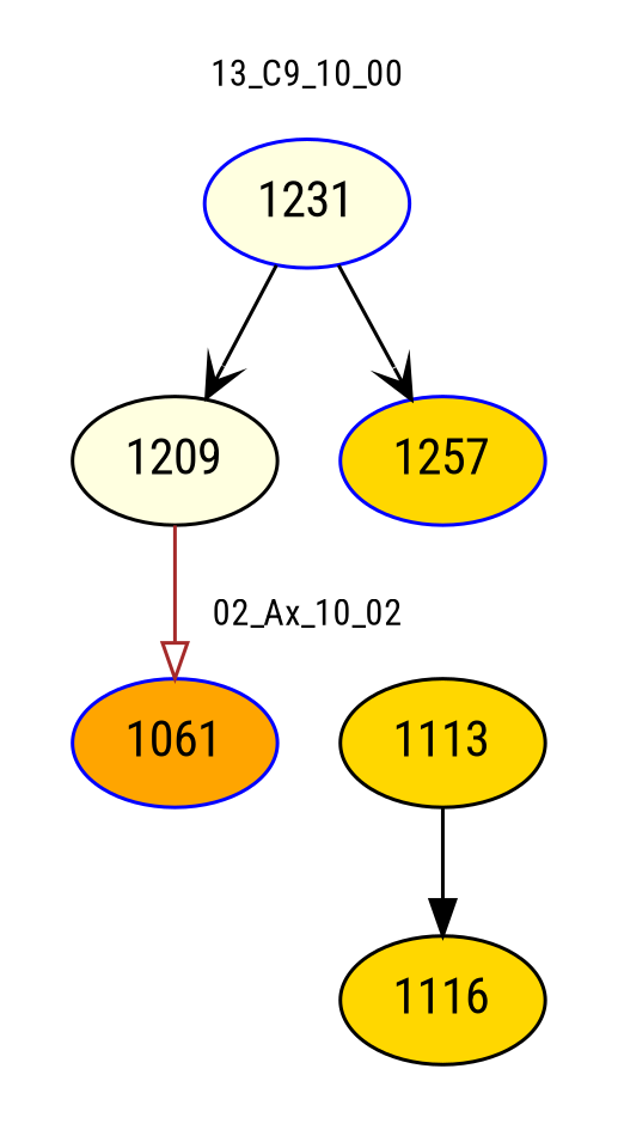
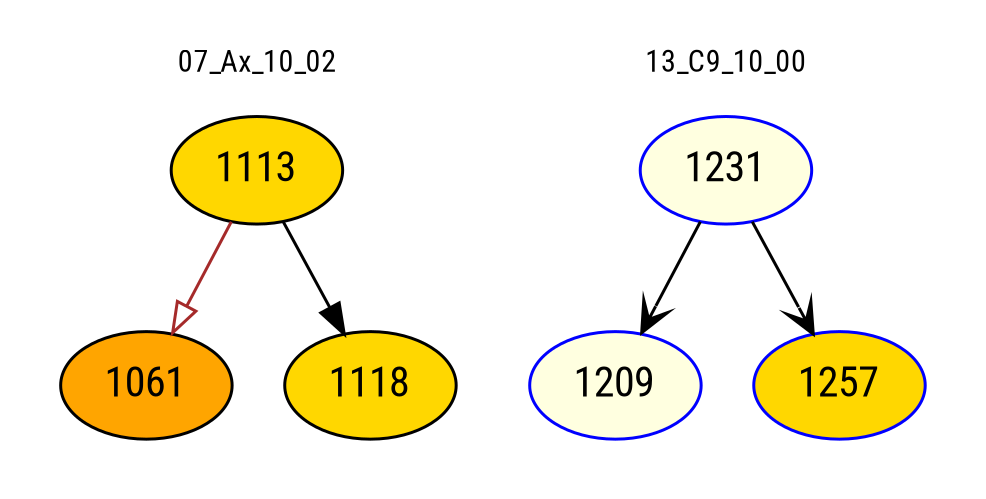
  digraph {
    fontname="Roboto Condensed"
    node [color=blue fillcolor=gold fontname="Roboto Condensed" style=filled]
    edge [arrowhead=vee color=black fontname="Roboto Condensed"]
    n1 [color=black label=1113]
-   n2 [fillcolor=orange label=1061]
-   n3 [color=black label=1116]
+   n2 [color=black fillcolor=orange label=1061]
+   n3 [color=black label=1118]
    n4 [fillcolor=lightyellow label=1231]
-   n5 [color=black fillcolor=lightyellow label=1209]
+   n5 [fillcolor=lightyellow label=1209]
    n6 [label=1257]
    subgraph cluster_1 {
      color=white
      fontsize=10
-     label="02_Ax_10_02"
+     label="07_Ax_10_02"
      n1
      n2
      n3
    }
    subgraph cluster_2 {
      color=white
      fontsize=10
      label="13_C9_10_00"
      n4
      n5
      n6
    }
-   n5 -> n2 [arrowhead=onormal color=brown]
+   n1 -> n2 [arrowhead=onormal color=brown]
    n1 -> n3 [arrowhead=normal]
    n4 -> n5
    n4 -> n6
  }
